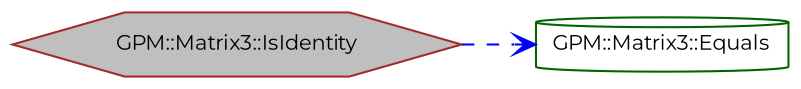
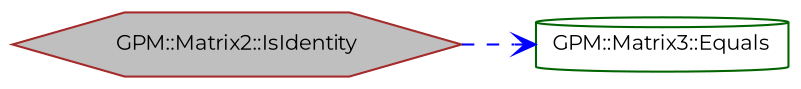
  digraph {
    rankdir=LR
    fontname=Montserrat
    node [fontname=Montserrat fontsize=10 style=filled]
-   n1 [color=brown fillcolor=grey75 fontcolor=black height=0.2 label="GPM::Matrix3::IsIdentity" shape=hexagon width=0.4]
+   n1 [color=brown fillcolor=grey75 fontcolor=black height=0.2 label="GPM::Matrix2::IsIdentity" shape=hexagon width=0.4]
    n2 [color=darkgreen fillcolor=white height=0.2 label="GPM::Matrix3::Equals" shape=cylinder width=0.4]
    n1 -> n2 [color=blue fontname=Montserrat fontsize=10 labelfontname=Helvetica labelfontsize=10 style=dashed arrowhead=vee]
  }
